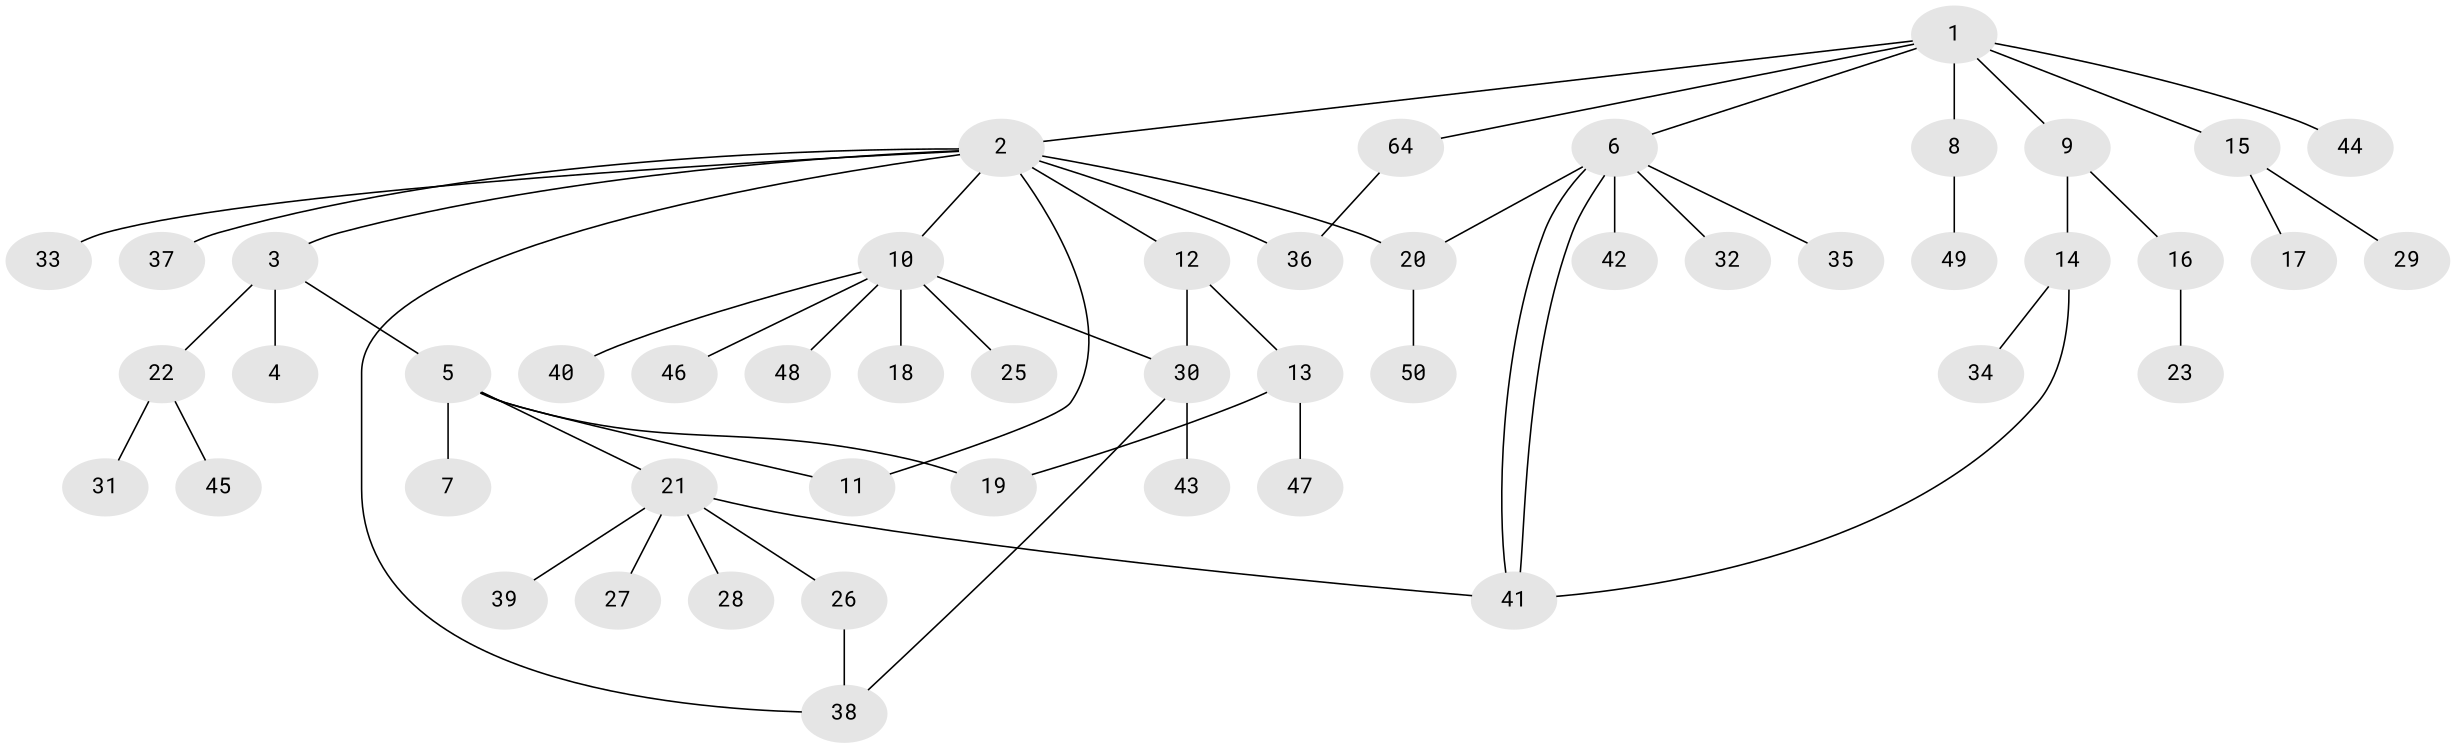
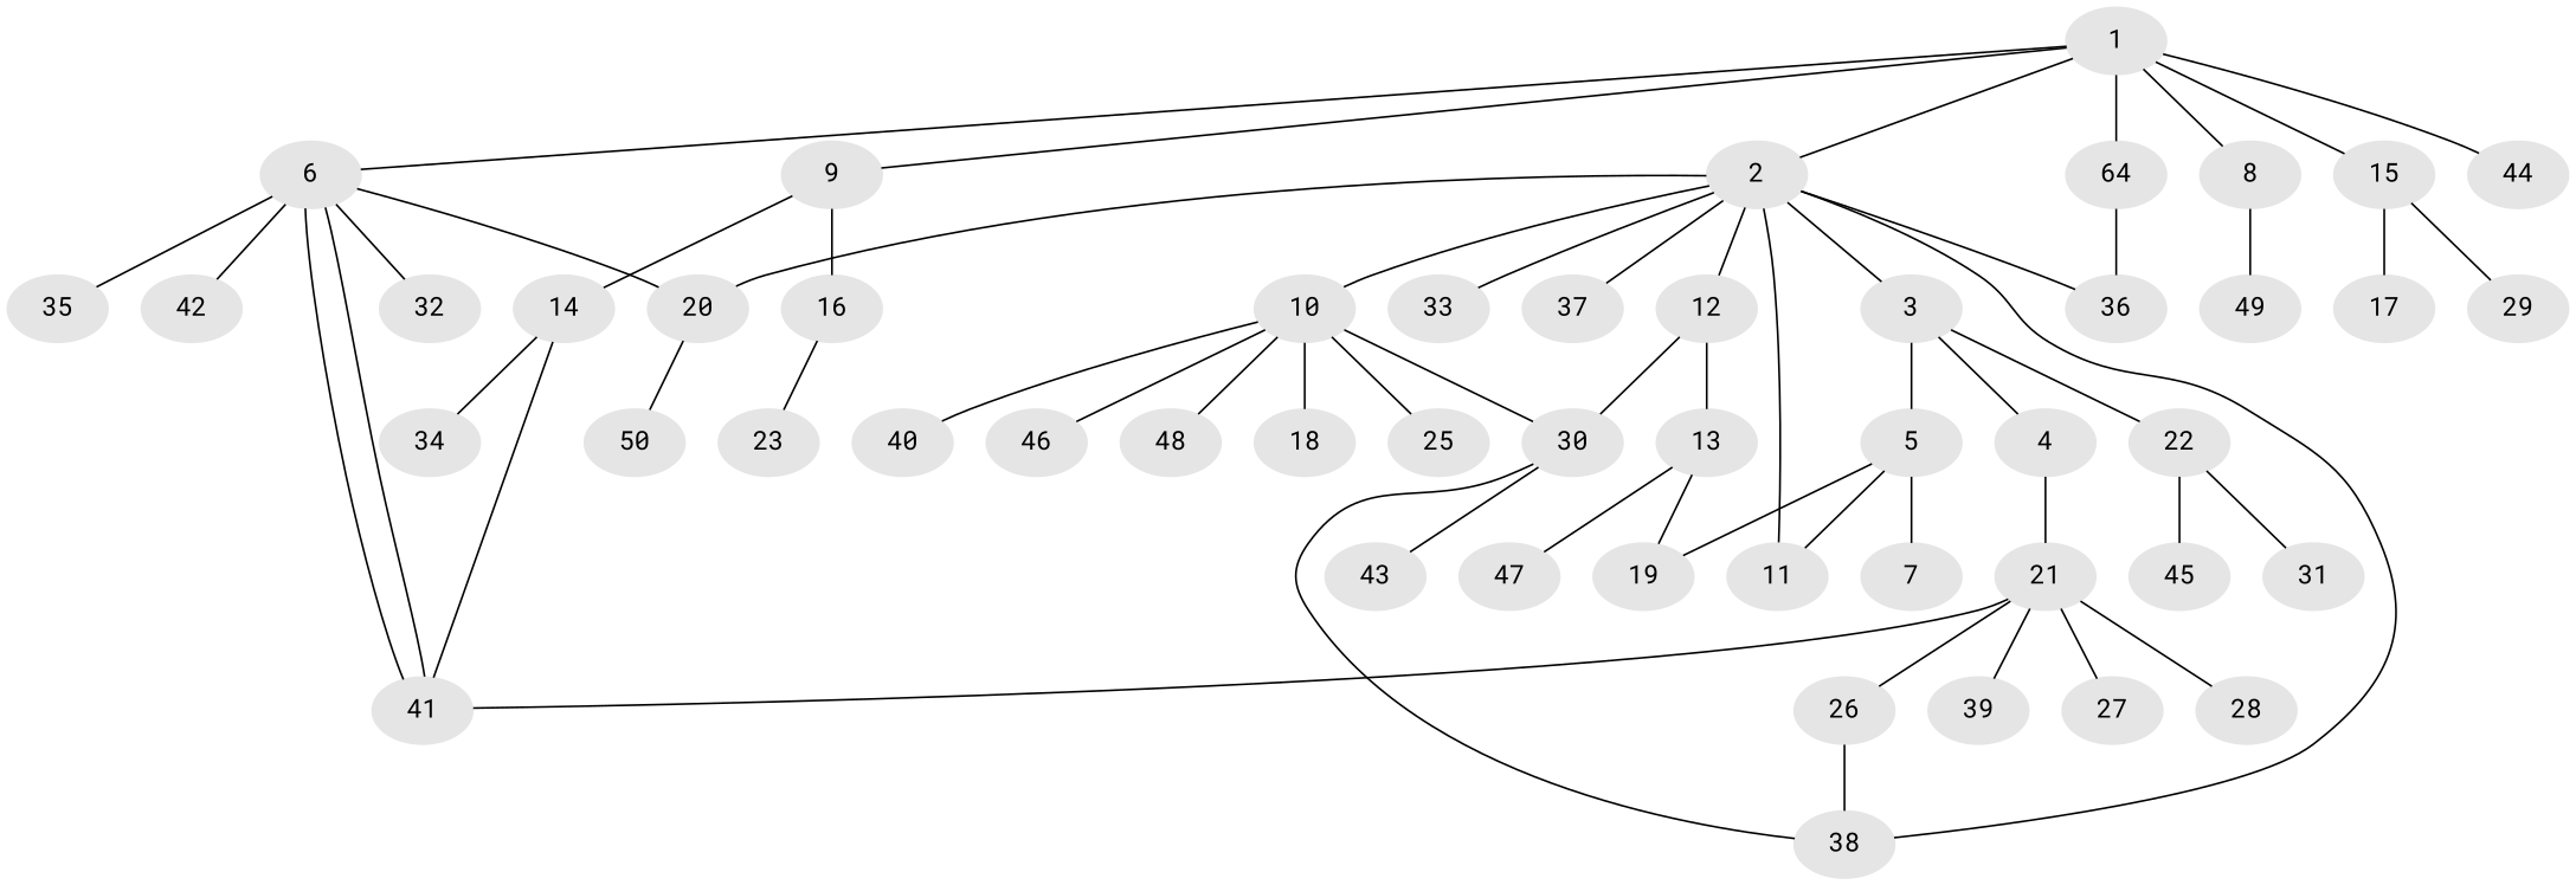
  graph {
    fontname="Roboto Mono"
    node [color=gray90 fontname="Roboto Mono" style=filled]
    edge [fontname="Roboto Mono"]
    1
    2
    6
    8
    9
    15
    n7 [label=64]
    44
    3
    10
    11
    12
    20
    33
    36
    37
    38
    32
    35
    41
    42
    49
    14
    16
    17
    29
    4
    5
    22
    18
    25
    30
    40
    46
    48
    13
    50
    7
    19
    21
    31
    45
    26
    27
    28
    39
    34
    23
    43
    47
    1 -- 2
    1 -- 6
    1 -- 8
    1 -- 9
    1 -- 15
    1 -- n7
    1 -- 44
    2 -- 3
    2 -- 10
    2 -- 11
    2 -- 12
    2 -- 20
    2 -- 33
    2 -- 36
    2 -- 37
    2 -- 38
    6 -- 20
    6 -- 32
    6 -- 35
    6 -- 41
    6 -- 41
    6 -- 42
    8 -- 49
    9 -- 14
    9 -- 16
    15 -- 17
    15 -- 29
    n7 -- 36
    3 -- 4
    3 -- 5
    3 -- 22
    10 -- 18
    10 -- 25
    10 -- 30
    10 -- 40
    10 -- 46
    10 -- 48
    12 -- 30
    12 -- 13
    20 -- 50
    14 -- 41
    14 -- 34
    16 -- 23
    5 -- 11
    5 -- 7
    5 -- 19
-   5 -- 21
+   4 -- 21
    22 -- 31
    22 -- 45
    30 -- 38
    30 -- 43
    13 -- 19
    13 -- 47
    21 -- 41
    21 -- 26
    21 -- 27
    21 -- 28
    21 -- 39
    26 -- 38
  }
